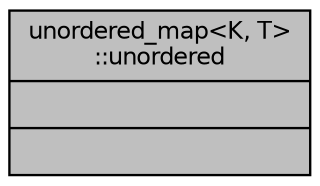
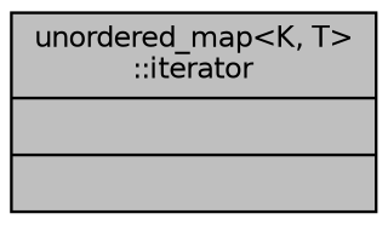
  digraph {
-   n1 [color=black fillcolor=grey75 fontcolor=black fontname=Helvetica fontsize=10 height=0.2 label="{unordered_map\<K, T\>\l::unordered\n||}" shape=record style=filled width=0.4]
+   n1 [color=black fillcolor=grey75 fontcolor=black fontname=Helvetica fontsize=10 height=0.2 label="{unordered_map\<K, T\>\l::iterator\n||}" shape=record style=filled width=0.4]
  }
